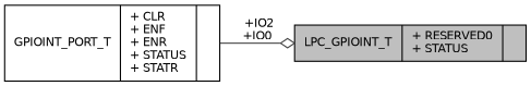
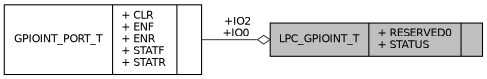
  digraph {
    rankdir=LR
    fontname="DejaVu Sans"
    node [color=black fontname="DejaVu Sans" fontsize=10 shape=record style=filled]
    n1 [fillcolor=grey75 fontcolor=black height=0.2 label="{LPC_GPIOINT_T\n|+ RESERVED0\l+ STATUS\l|}" width=0.4]
-   n2 [fillcolor=white height=0.2 label="{GPIOINT_PORT_T\n|+ CLR\l+ ENF\l+ ENR\l+ STATUS\l+ STATR\l|}" width=0.4]
+   n2 [fillcolor=white height=0.2 label="{GPIOINT_PORT_T\n|+ CLR\l+ ENF\l+ ENR\l+ STATF\l+ STATR\l|}" width=0.4]
    n2 -> n1 [arrowhead=odiamond color=grey25 fontname="DejaVu Sans" fontsize=10 label=" +IO2\n+IO0" labelfontname=FreeSans labelfontsize=10 style=solid]
  }
